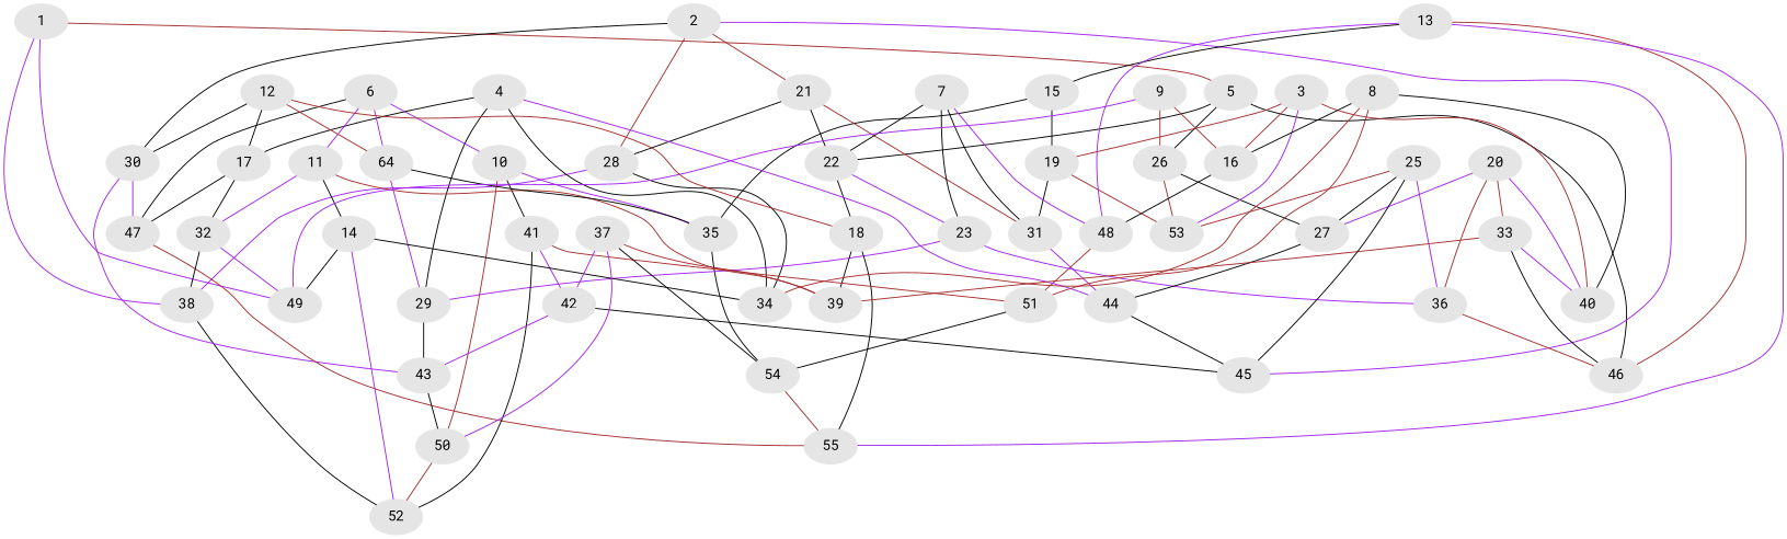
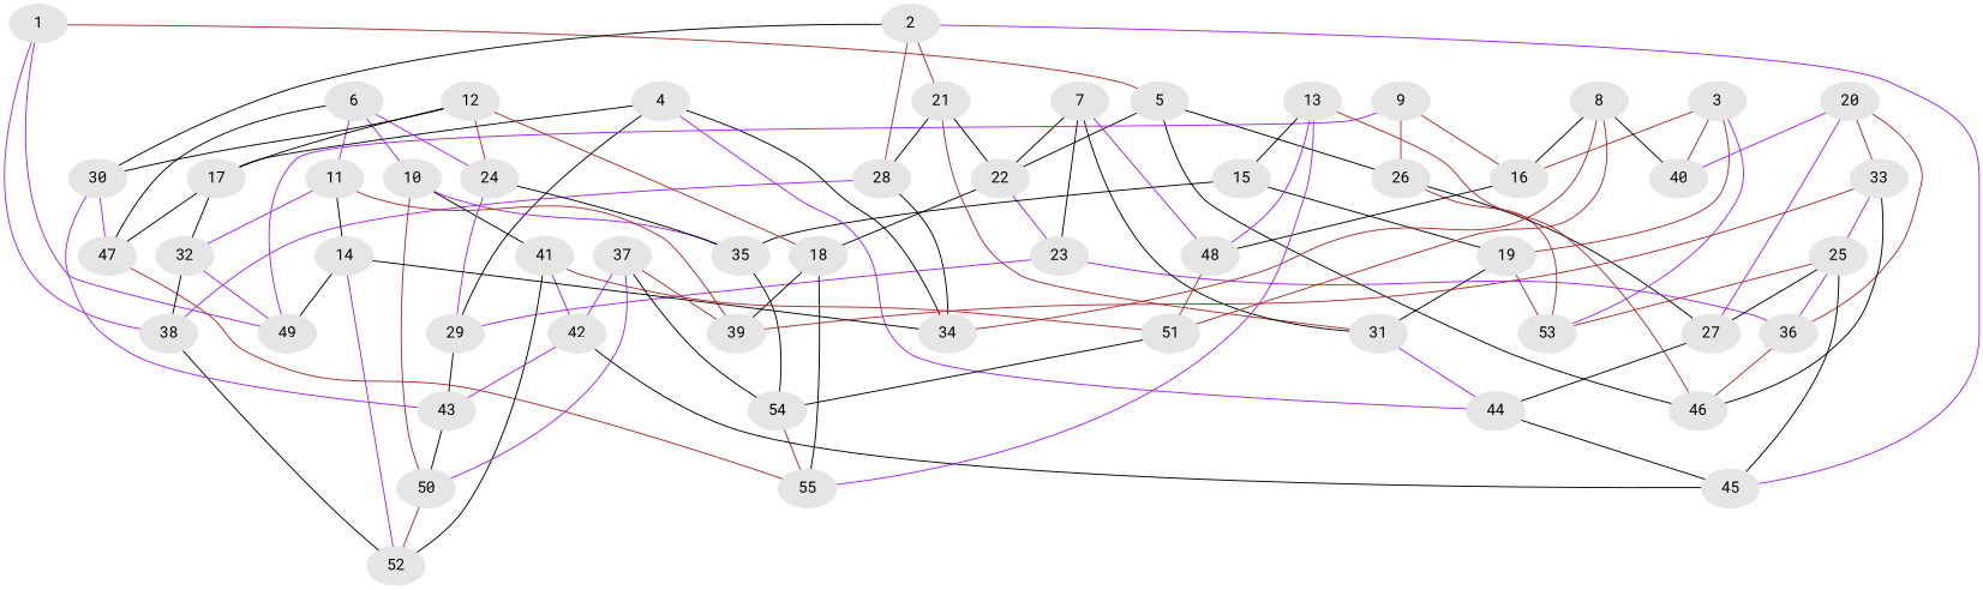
  graph {
    fontname="Roboto Mono"
    node [color=gray90 fontname="Roboto Mono" style=filled]
    edge [color=black fontname="Roboto Mono"]
    1
    5
    38
    49
    22
    26
    46
    15
    19
    35
    52
    2
    21
    28
    30
    45
    31
    34
    47
    43
    3
    16
    40
    53
    48
    4
    17
    29
    44
    32
    23
    18
    27
    6
    10
    11
-   24 [label=64]
+   24
    41
    50
    14
    39
    55
    7
    36
    51
    8
    54
    9
    42
    12
    13
    20
    33
    25
    37
    1 -- 5 [color=brown]
    1 -- 38 [color=purple]
    1 -- 49 [color=purple]
    5 -- 22
    5 -- 26
    5 -- 46
    38 -- 52
    22 -- 23 [color=purple]
    22 -- 18
    26 -- 53 [color=brown]
    26 -- 27
    15 -- 19
    15 -- 35
    19 -- 31
    19 -- 53 [color=brown]
    35 -- 54
    2 -- 21 [color=brown]
    2 -- 28 [color=brown]
    2 -- 30
    2 -- 45 [color=purple]
    21 -- 22
    21 -- 28
    21 -- 31 [color=brown]
    28 -- 38 [color=purple]
    28 -- 34
    30 -- 47 [color=purple]
    30 -- 43 [color=purple]
    31 -- 44 [color=purple]
    47 -- 55 [color=brown]
    43 -- 50
    3 -- 19 [color=brown]
    3 -- 16 [color=brown]
    3 -- 40 [color=brown]
    3 -- 53 [color=purple]
    16 -- 48
    48 -- 51 [color=brown]
    4 -- 34
    4 -- 17
    4 -- 29
    4 -- 44 [color=purple]
    17 -- 47
    17 -- 32
    29 -- 43
    44 -- 45
    32 -- 38
    32 -- 49 [color=purple]
    23 -- 29 [color=purple]
    23 -- 36 [color=purple]
    18 -- 39
    18 -- 55
    27 -- 44
    6 -- 47
    6 -- 10 [color=purple]
    6 -- 11 [color=purple]
    6 -- 24 [color=purple]
    10 -- 35 [color=purple]
    10 -- 41
    10 -- 50 [color=brown]
    11 -- 32 [color=purple]
    11 -- 14
    11 -- 39 [color=brown]
    24 -- 35
    24 -- 29 [color=purple]
    41 -- 52
    41 -- 51 [color=brown]
    41 -- 42 [color=purple]
    50 -- 52 [color=brown]
    14 -- 49
    14 -- 52 [color=purple]
    14 -- 34
    7 -- 22
    7 -- 31
    7 -- 48 [color=purple]
    7 -- 23
    36 -- 46 [color=brown]
    51 -- 54
    8 -- 34 [color=brown]
    8 -- 16
    8 -- 40
    8 -- 51 [color=brown]
    54 -- 55 [color=brown]
    9 -- 49 [color=purple]
    9 -- 26 [color=brown]
    9 -- 16 [color=brown]
    42 -- 45
    42 -- 43 [color=purple]
    12 -- 30
    12 -- 17
    12 -- 18 [color=brown]
    12 -- 24 [color=brown]
    13 -- 46 [color=brown]
    13 -- 15
    13 -- 48 [color=purple]
    13 -- 55 [color=purple]
    20 -- 40 [color=purple]
    20 -- 27 [color=purple]
    20 -- 36 [color=brown]
    20 -- 33 [color=brown]
    33 -- 46
-   33 -- 40 [color=purple]
+   33 -- 25 [color=purple]
    33 -- 39 [color=brown]
    25 -- 45
    25 -- 53 [color=brown]
    25 -- 27
    25 -- 36 [color=purple]
    37 -- 50 [color=purple]
    37 -- 39 [color=brown]
    37 -- 54
    37 -- 42 [color=purple]
  }
